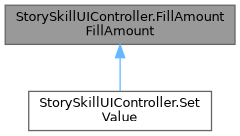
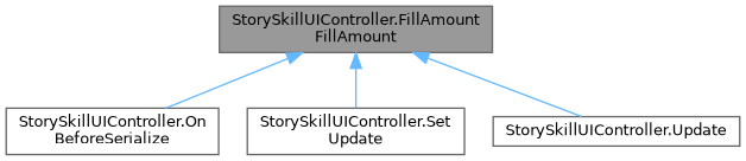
  digraph {
    rankdir=TB
    node [color=grey40 fillcolor=white fontname=Helvetica fontsize=10 shape=box style=filled]
    edge [color=steelblue1 dir=back fontname=Helvetica fontsize=10 labelfontname=Helvetica labelfontsize=10 style=solid]
    n1 [color=gray40 fillcolor=grey60 fontcolor=black height=0.2 label="StorySkillUIController.FillAmount\lFillAmount" width=0.4]
-   n3 [height=0.2 label="StorySkillUIController.Set\lValue" width=0.4]
+   n2 [height=0.2 label="StorySkillUIController.On\lBeforeSerialize" width=0.4]
+   n3 [height=0.2 label="StorySkillUIController.Set\lUpdate" width=0.4]
+   n4 [height=0.2 label="StorySkillUIController.Update" width=0.4]
+   n1 -> n2
    n1 -> n3
+   n1 -> n4
  }
